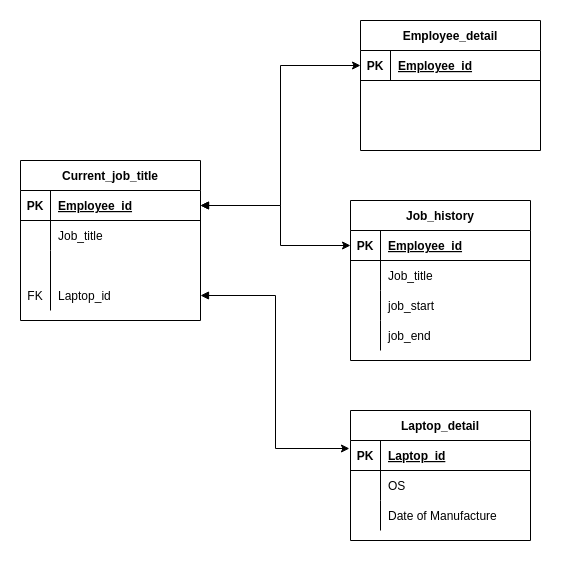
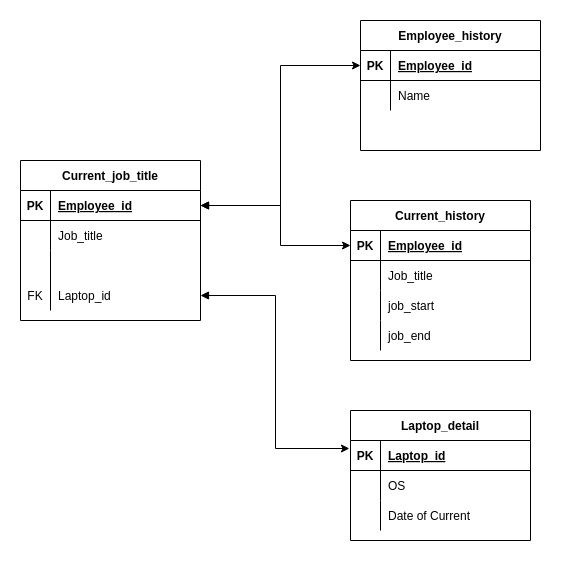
  <mxCell id="0" />
  <mxCell id="1" parent="0" />
- <mxCell id="2" value="Employee_detail" style="shape=table;startSize=30;container=1;collapsible=1;childLayout=tableLayout;fixedRows=1;rowLines=0;fontStyle=1;align=center;resizeLast=1;" parent="1" vertex="1"><mxGeometry x="360" y="20" width="180" height="130" as="geometry" /></mxCell>
+ <mxCell id="2" value="Employee_history" style="shape=table;startSize=30;container=1;collapsible=1;childLayout=tableLayout;fixedRows=1;rowLines=0;fontStyle=1;align=center;resizeLast=1;" parent="1" vertex="1"><mxGeometry x="360" y="20" width="180" height="130" as="geometry" /></mxCell>
  <mxCell id="3" value="" style="shape=partialRectangle;collapsible=0;dropTarget=0;pointerEvents=0;fillColor=none;top=0;left=0;bottom=1;right=0;points=[[0,0.5],[1,0.5]];portConstraint=eastwest;" parent="2" vertex="1"><mxGeometry y="30" width="180" height="30" as="geometry" /></mxCell>
  <mxCell id="4" value="PK" style="shape=partialRectangle;connectable=0;fillColor=none;top=0;left=0;bottom=0;right=0;fontStyle=1;overflow=hidden;" parent="3" vertex="1"><mxGeometry width="30" height="30" as="geometry"><mxRectangle width="30" height="30" as="alternateBounds" /></mxGeometry></mxCell>
  <mxCell id="5" value="Employee_id" style="shape=partialRectangle;connectable=0;fillColor=none;top=0;left=0;bottom=0;right=0;align=left;spacingLeft=6;fontStyle=5;overflow=hidden;" parent="3" vertex="1"><mxGeometry x="30" width="150" height="30" as="geometry"><mxRectangle width="150" height="30" as="alternateBounds" /></mxGeometry></mxCell>
  <mxCell id="6" value="" style="shape=partialRectangle;collapsible=0;dropTarget=0;pointerEvents=0;fillColor=none;top=0;left=0;bottom=0;right=0;points=[[0,0.5],[1,0.5]];portConstraint=eastwest;" parent="2" vertex="1"><mxGeometry y="60" width="180" height="30" as="geometry" /></mxCell>
  <mxCell id="7" value="" style="shape=partialRectangle;connectable=0;fillColor=none;top=0;left=0;bottom=0;right=0;editable=1;overflow=hidden;" parent="6" vertex="1"><mxGeometry width="30" height="30" as="geometry"><mxRectangle width="30" height="30" as="alternateBounds" /></mxGeometry></mxCell>
+ <mxCell id="8" value="Name" style="shape=partialRectangle;connectable=0;fillColor=none;top=0;left=0;bottom=0;right=0;align=left;spacingLeft=6;overflow=hidden;" parent="6" vertex="1"><mxGeometry x="30" width="150" height="30" as="geometry"><mxRectangle width="150" height="30" as="alternateBounds" /></mxGeometry></mxCell>
  <mxCell id="9" value="" style="shape=partialRectangle;collapsible=0;dropTarget=0;pointerEvents=0;fillColor=none;top=0;left=0;bottom=0;right=0;points=[[0,0.5],[1,0.5]];portConstraint=eastwest;" parent="2" vertex="1"><mxGeometry y="90" width="180" height="30" as="geometry" /></mxCell>
  <mxCell id="10" value="" style="shape=partialRectangle;connectable=0;fillColor=none;top=0;left=0;bottom=0;right=0;editable=1;overflow=hidden;" parent="9" vertex="1"><mxGeometry width="30" height="30" as="geometry"><mxRectangle width="30" height="30" as="alternateBounds" /></mxGeometry></mxCell>
  <mxCell id="11" value="Current_job_title" style="shape=table;startSize=30;container=1;collapsible=1;childLayout=tableLayout;fixedRows=1;rowLines=0;fontStyle=1;align=center;resizeLast=1;" parent="1" vertex="1"><mxGeometry x="20" y="160" width="180" height="160" as="geometry" /></mxCell>
  <mxCell id="12" value="" style="shape=partialRectangle;collapsible=0;dropTarget=0;pointerEvents=0;fillColor=none;top=0;left=0;bottom=1;right=0;points=[[0,0.5],[1,0.5]];portConstraint=eastwest;" parent="11" vertex="1"><mxGeometry y="30" width="180" height="30" as="geometry" /></mxCell>
  <mxCell id="13" value="PK" style="shape=partialRectangle;connectable=0;fillColor=none;top=0;left=0;bottom=0;right=0;fontStyle=1;overflow=hidden;" parent="12" vertex="1"><mxGeometry width="30" height="30" as="geometry"><mxRectangle width="30" height="30" as="alternateBounds" /></mxGeometry></mxCell>
  <mxCell id="14" value="Employee_id" style="shape=partialRectangle;connectable=0;fillColor=none;top=0;left=0;bottom=0;right=0;align=left;spacingLeft=6;fontStyle=5;overflow=hidden;" parent="12" vertex="1"><mxGeometry x="30" width="150" height="30" as="geometry"><mxRectangle width="150" height="30" as="alternateBounds" /></mxGeometry></mxCell>
  <mxCell id="15" value="" style="shape=partialRectangle;collapsible=0;dropTarget=0;pointerEvents=0;fillColor=none;top=0;left=0;bottom=0;right=0;points=[[0,0.5],[1,0.5]];portConstraint=eastwest;" parent="11" vertex="1"><mxGeometry y="60" width="180" height="30" as="geometry" /></mxCell>
  <mxCell id="16" value="" style="shape=partialRectangle;connectable=0;fillColor=none;top=0;left=0;bottom=0;right=0;editable=1;overflow=hidden;" parent="15" vertex="1"><mxGeometry width="30" height="30" as="geometry"><mxRectangle width="30" height="30" as="alternateBounds" /></mxGeometry></mxCell>
  <mxCell id="17" value="Job_title" style="shape=partialRectangle;connectable=0;fillColor=none;top=0;left=0;bottom=0;right=0;align=left;spacingLeft=6;overflow=hidden;" parent="15" vertex="1"><mxGeometry x="30" width="150" height="30" as="geometry"><mxRectangle width="150" height="30" as="alternateBounds" /></mxGeometry></mxCell>
  <mxCell id="18" value="" style="shape=partialRectangle;collapsible=0;dropTarget=0;pointerEvents=0;fillColor=none;top=0;left=0;bottom=0;right=0;points=[[0,0.5],[1,0.5]];portConstraint=eastwest;" parent="11" vertex="1"><mxGeometry y="90" width="180" height="30" as="geometry" /></mxCell>
  <mxCell id="19" value="" style="shape=partialRectangle;connectable=0;fillColor=none;top=0;left=0;bottom=0;right=0;editable=1;overflow=hidden;" parent="18" vertex="1"><mxGeometry width="30" height="30" as="geometry"><mxRectangle width="30" height="30" as="alternateBounds" /></mxGeometry></mxCell>
  <mxCell id="20" value="" style="shape=partialRectangle;collapsible=0;dropTarget=0;pointerEvents=0;fillColor=none;top=0;left=0;bottom=0;right=0;points=[[0,0.5],[1,0.5]];portConstraint=eastwest;" parent="11" vertex="1"><mxGeometry y="120" width="180" height="30" as="geometry" /></mxCell>
  <mxCell id="21" value="FK" style="shape=partialRectangle;connectable=0;fillColor=none;top=0;left=0;bottom=0;right=0;editable=1;overflow=hidden;" parent="20" vertex="1"><mxGeometry width="30" height="30" as="geometry"><mxRectangle width="30" height="30" as="alternateBounds" /></mxGeometry></mxCell>
  <mxCell id="22" value="Laptop_id" style="shape=partialRectangle;connectable=0;fillColor=none;top=0;left=0;bottom=0;right=0;align=left;spacingLeft=6;overflow=hidden;" parent="20" vertex="1"><mxGeometry x="30" width="150" height="30" as="geometry"><mxRectangle width="150" height="30" as="alternateBounds" /></mxGeometry></mxCell>
  <mxCell id="23" value="Laptop_detail" style="shape=table;startSize=30;container=1;collapsible=1;childLayout=tableLayout;fixedRows=1;rowLines=0;fontStyle=1;align=center;resizeLast=1;" parent="1" vertex="1"><mxGeometry x="350" y="410" width="180" height="130" as="geometry" /></mxCell>
  <mxCell id="24" value="" style="shape=partialRectangle;collapsible=0;dropTarget=0;pointerEvents=0;fillColor=none;top=0;left=0;bottom=1;right=0;points=[[0,0.5],[1,0.5]];portConstraint=eastwest;" parent="23" vertex="1"><mxGeometry y="30" width="180" height="30" as="geometry" /></mxCell>
  <mxCell id="25" value="PK" style="shape=partialRectangle;connectable=0;fillColor=none;top=0;left=0;bottom=0;right=0;fontStyle=1;overflow=hidden;" parent="24" vertex="1"><mxGeometry width="30" height="30" as="geometry"><mxRectangle width="30" height="30" as="alternateBounds" /></mxGeometry></mxCell>
  <mxCell id="26" value="Laptop_id" style="shape=partialRectangle;connectable=0;fillColor=none;top=0;left=0;bottom=0;right=0;align=left;spacingLeft=6;fontStyle=5;overflow=hidden;" parent="24" vertex="1"><mxGeometry x="30" width="150" height="30" as="geometry"><mxRectangle width="150" height="30" as="alternateBounds" /></mxGeometry></mxCell>
  <mxCell id="27" value="" style="shape=partialRectangle;collapsible=0;dropTarget=0;pointerEvents=0;fillColor=none;top=0;left=0;bottom=0;right=0;points=[[0,0.5],[1,0.5]];portConstraint=eastwest;" parent="23" vertex="1"><mxGeometry y="60" width="180" height="30" as="geometry" /></mxCell>
  <mxCell id="28" value="" style="shape=partialRectangle;connectable=0;fillColor=none;top=0;left=0;bottom=0;right=0;editable=1;overflow=hidden;" parent="27" vertex="1"><mxGeometry width="30" height="30" as="geometry"><mxRectangle width="30" height="30" as="alternateBounds" /></mxGeometry></mxCell>
  <mxCell id="29" value="OS" style="shape=partialRectangle;connectable=0;fillColor=none;top=0;left=0;bottom=0;right=0;align=left;spacingLeft=6;overflow=hidden;" parent="27" vertex="1"><mxGeometry x="30" width="150" height="30" as="geometry"><mxRectangle width="150" height="30" as="alternateBounds" /></mxGeometry></mxCell>
  <mxCell id="30" value="" style="shape=partialRectangle;collapsible=0;dropTarget=0;pointerEvents=0;fillColor=none;top=0;left=0;bottom=0;right=0;points=[[0,0.5],[1,0.5]];portConstraint=eastwest;" parent="23" vertex="1"><mxGeometry y="90" width="180" height="30" as="geometry" /></mxCell>
  <mxCell id="31" value="" style="shape=partialRectangle;connectable=0;fillColor=none;top=0;left=0;bottom=0;right=0;editable=1;overflow=hidden;" parent="30" vertex="1"><mxGeometry width="30" height="30" as="geometry"><mxRectangle width="30" height="30" as="alternateBounds" /></mxGeometry></mxCell>
- <mxCell id="32" value="Date of Manufacture" style="shape=partialRectangle;connectable=0;fillColor=none;top=0;left=0;bottom=0;right=0;align=left;spacingLeft=6;overflow=hidden;" parent="30" vertex="1"><mxGeometry x="30" width="150" height="30" as="geometry"><mxRectangle width="150" height="30" as="alternateBounds" /></mxGeometry></mxCell>
- <mxCell id="33" value="Job_history" style="shape=table;startSize=30;container=1;collapsible=1;childLayout=tableLayout;fixedRows=1;rowLines=0;fontStyle=1;align=center;resizeLast=1;" parent="1" vertex="1"><mxGeometry x="350" y="200" width="180" height="160" as="geometry" /></mxCell>
+ <mxCell id="32" value="Date of Current" style="shape=partialRectangle;connectable=0;fillColor=none;top=0;left=0;bottom=0;right=0;align=left;spacingLeft=6;overflow=hidden;" parent="30" vertex="1"><mxGeometry x="30" width="150" height="30" as="geometry"><mxRectangle width="150" height="30" as="alternateBounds" /></mxGeometry></mxCell>
+ <mxCell id="33" value="Current_history" style="shape=table;startSize=30;container=1;collapsible=1;childLayout=tableLayout;fixedRows=1;rowLines=0;fontStyle=1;align=center;resizeLast=1;" parent="1" vertex="1"><mxGeometry x="350" y="200" width="180" height="160" as="geometry" /></mxCell>
  <mxCell id="34" value="" style="shape=partialRectangle;collapsible=0;dropTarget=0;pointerEvents=0;fillColor=none;top=0;left=0;bottom=1;right=0;points=[[0,0.5],[1,0.5]];portConstraint=eastwest;" parent="33" vertex="1"><mxGeometry y="30" width="180" height="30" as="geometry" /></mxCell>
  <mxCell id="35" value="PK" style="shape=partialRectangle;connectable=0;fillColor=none;top=0;left=0;bottom=0;right=0;fontStyle=1;overflow=hidden;" parent="34" vertex="1"><mxGeometry width="30" height="30" as="geometry"><mxRectangle width="30" height="30" as="alternateBounds" /></mxGeometry></mxCell>
  <mxCell id="36" value="Employee_id" style="shape=partialRectangle;connectable=0;fillColor=none;top=0;left=0;bottom=0;right=0;align=left;spacingLeft=6;fontStyle=5;overflow=hidden;" parent="34" vertex="1"><mxGeometry x="30" width="150" height="30" as="geometry"><mxRectangle width="150" height="30" as="alternateBounds" /></mxGeometry></mxCell>
  <mxCell id="37" value="" style="shape=partialRectangle;collapsible=0;dropTarget=0;pointerEvents=0;fillColor=none;top=0;left=0;bottom=0;right=0;points=[[0,0.5],[1,0.5]];portConstraint=eastwest;" parent="33" vertex="1"><mxGeometry y="60" width="180" height="30" as="geometry" /></mxCell>
  <mxCell id="38" value="" style="shape=partialRectangle;connectable=0;fillColor=none;top=0;left=0;bottom=0;right=0;editable=1;overflow=hidden;" parent="37" vertex="1"><mxGeometry width="30" height="30" as="geometry"><mxRectangle width="30" height="30" as="alternateBounds" /></mxGeometry></mxCell>
  <mxCell id="39" value="Job_title" style="shape=partialRectangle;connectable=0;fillColor=none;top=0;left=0;bottom=0;right=0;align=left;spacingLeft=6;overflow=hidden;" parent="37" vertex="1"><mxGeometry x="30" width="150" height="30" as="geometry"><mxRectangle width="150" height="30" as="alternateBounds" /></mxGeometry></mxCell>
  <mxCell id="40" value="" style="shape=partialRectangle;collapsible=0;dropTarget=0;pointerEvents=0;fillColor=none;top=0;left=0;bottom=0;right=0;points=[[0,0.5],[1,0.5]];portConstraint=eastwest;" parent="33" vertex="1"><mxGeometry y="90" width="180" height="30" as="geometry" /></mxCell>
  <mxCell id="41" value="" style="shape=partialRectangle;connectable=0;fillColor=none;top=0;left=0;bottom=0;right=0;editable=1;overflow=hidden;" parent="40" vertex="1"><mxGeometry width="30" height="30" as="geometry"><mxRectangle width="30" height="30" as="alternateBounds" /></mxGeometry></mxCell>
  <mxCell id="42" value="job_start" style="shape=partialRectangle;connectable=0;fillColor=none;top=0;left=0;bottom=0;right=0;align=left;spacingLeft=6;overflow=hidden;" parent="40" vertex="1"><mxGeometry x="30" width="150" height="30" as="geometry"><mxRectangle width="150" height="30" as="alternateBounds" /></mxGeometry></mxCell>
  <mxCell id="43" value="" style="shape=partialRectangle;collapsible=0;dropTarget=0;pointerEvents=0;fillColor=none;top=0;left=0;bottom=0;right=0;points=[[0,0.5],[1,0.5]];portConstraint=eastwest;" parent="33" vertex="1"><mxGeometry y="120" width="180" height="30" as="geometry" /></mxCell>
  <mxCell id="44" value="" style="shape=partialRectangle;connectable=0;fillColor=none;top=0;left=0;bottom=0;right=0;editable=1;overflow=hidden;" parent="43" vertex="1"><mxGeometry width="30" height="30" as="geometry"><mxRectangle width="30" height="30" as="alternateBounds" /></mxGeometry></mxCell>
  <mxCell id="45" value="job_end" style="shape=partialRectangle;connectable=0;fillColor=none;top=0;left=0;bottom=0;right=0;align=left;spacingLeft=6;overflow=hidden;" parent="43" vertex="1"><mxGeometry x="30" width="150" height="30" as="geometry"><mxRectangle width="150" height="30" as="alternateBounds" /></mxGeometry></mxCell>
  <mxCell id="46" style="edgeStyle=orthogonalEdgeStyle;rounded=0;orthogonalLoop=1;jettySize=auto;html=1;exitX=1;exitY=0.5;exitDx=0;exitDy=0;entryX=0;entryY=0.5;entryDx=0;entryDy=0;startArrow=block;startFill=1;" parent="1" source="12" target="3" edge="1"><mxGeometry relative="1" as="geometry" /></mxCell>
  <mxCell id="47" style="edgeStyle=orthogonalEdgeStyle;rounded=0;orthogonalLoop=1;jettySize=auto;html=1;exitX=1;exitY=0.5;exitDx=0;exitDy=0;entryX=0;entryY=0.5;entryDx=0;entryDy=0;startArrow=block;startFill=1;" parent="1" source="12" target="34" edge="1"><mxGeometry relative="1" as="geometry"><mxPoint x="240" y="270" as="sourcePoint" /><mxPoint x="400" y="130" as="targetPoint" /><Array as="points"><mxPoint x="280" y="205" /><mxPoint x="280" y="245" /></Array></mxGeometry></mxCell>
  <mxCell id="48" style="edgeStyle=orthogonalEdgeStyle;rounded=0;orthogonalLoop=1;jettySize=auto;html=1;exitX=1;exitY=0.5;exitDx=0;exitDy=0;entryX=-0.006;entryY=0.267;entryDx=0;entryDy=0;startArrow=block;startFill=1;entryPerimeter=0;" parent="1" source="20" target="24" edge="1"><mxGeometry relative="1" as="geometry"><mxPoint x="250" y="310" as="sourcePoint" /><mxPoint x="410" y="170" as="targetPoint" /></mxGeometry></mxCell>
